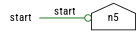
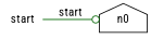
  digraph {
    order=out
    rankdir=LR
    fontname="Roboto Condensed"
    node [fontname="Roboto Condensed"]
    start [shape=plaintext width=0]
-   n0 [shape=house label=n5]
+   n0 [shape=house]
    start -> n0 [label=start color=darkgreen arrowhead=odot fontname="Roboto Condensed"]
  }
